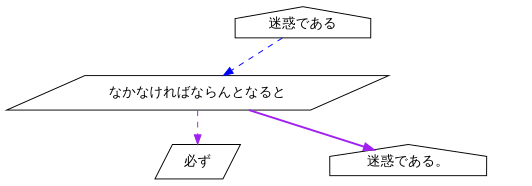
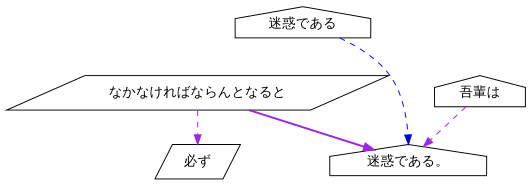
  digraph {
    fontname=Oswald
    node [fontname=Oswald shape=house]
    edge [color=purple fontname=Oswald style=dashed]
    n1 [label="迷惑である"]
    n2 [label="なかなければならんとなると" shape=parallelogram]
    n3 [label="必ず" shape=parallelogram]
    n4 [label="迷惑である。"]
-   n1 -> n2 [color=blue]
+   n5 [label="吾輩は"]
+   n1 -> n4 [color=blue]
    n2 -> n3
    n2 -> n4 [style=bold]
+   n5 -> n4
  }
